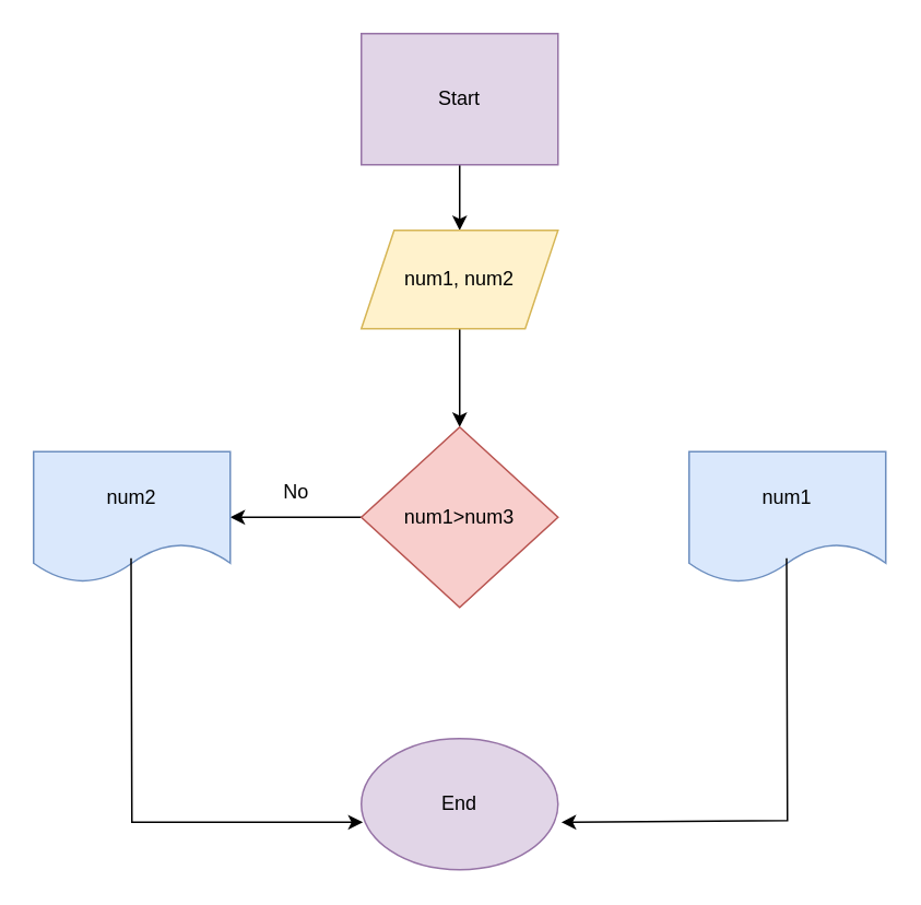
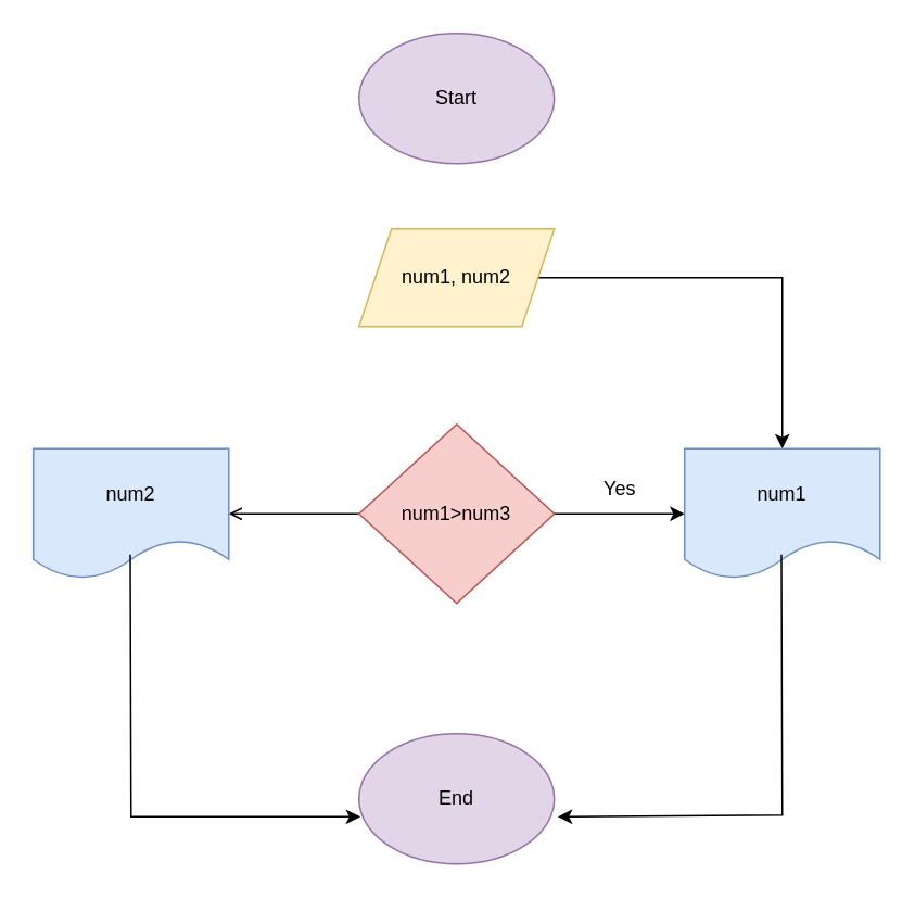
  <mxCell id="0" />
  <mxCell id="1" parent="0" />
- <mxCell id="2" value="" style="edgeStyle=orthogonalEdgeStyle;rounded=0;orthogonalLoop=1;jettySize=auto;html=1;" parent="1" source="3" target="5" edge="1"><mxGeometry relative="1" as="geometry" /></mxCell>
- <mxCell id="3" value="Start" style="whiteSpace=wrap;html=1;fillColor=#e1d5e7;strokeColor=#9673a6;rounded=0;" parent="1" vertex="1"><mxGeometry x="220" y="20" width="120" height="80" as="geometry" /></mxCell>
- <mxCell id="4" value="" style="edgeStyle=orthogonalEdgeStyle;rounded=0;orthogonalLoop=1;jettySize=auto;html=1;" parent="1" source="5" target="8" edge="1"><mxGeometry relative="1" as="geometry" /></mxCell>
+ <mxCell id="3" value="Start" style="ellipse;whiteSpace=wrap;html=1;fillColor=#e1d5e7;strokeColor=#9673a6;" parent="1" vertex="1"><mxGeometry x="220" y="20" width="120" height="80" as="geometry" /></mxCell>
+ <mxCell id="4" value="" style="edgeStyle=orthogonalEdgeStyle;rounded=0;orthogonalLoop=1;jettySize=auto;html=1;" parent="1" source="5" target="9" edge="1"><mxGeometry relative="1" as="geometry" /></mxCell>
  <mxCell id="5" value="num1, num2" style="shape=parallelogram;perimeter=parallelogramPerimeter;whiteSpace=wrap;html=1;fixedSize=1;fillColor=#fff2cc;strokeColor=#d6b656;" parent="1" vertex="1"><mxGeometry x="220" y="140" width="120" height="60" as="geometry" /></mxCell>
- <mxCell id="7" value="" style="edgeStyle=orthogonalEdgeStyle;rounded=0;orthogonalLoop=1;jettySize=auto;html=1;" parent="1" source="8" target="10" edge="1"><mxGeometry relative="1" as="geometry" /></mxCell>
+ <mxCell id="6" value="" style="edgeStyle=orthogonalEdgeStyle;rounded=0;orthogonalLoop=1;jettySize=auto;html=1;" parent="1" source="8" target="9" edge="1"><mxGeometry relative="1" as="geometry" /></mxCell>
+ <mxCell id="7" value="" style="edgeStyle=orthogonalEdgeStyle;rounded=0;orthogonalLoop=1;jettySize=auto;html=1;endArrow=open;" parent="1" source="8" target="10" edge="1"><mxGeometry relative="1" as="geometry" /></mxCell>
  <mxCell id="8" value="num1&amp;gt;num3" style="rhombus;whiteSpace=wrap;html=1;fillColor=#f8cecc;strokeColor=#b85450;" parent="1" vertex="1"><mxGeometry x="220" y="260" width="120" height="110" as="geometry" /></mxCell>
  <mxCell id="9" value="num1" style="shape=document;whiteSpace=wrap;html=1;boundedLbl=1;fillColor=#dae8fc;strokeColor=#6c8ebf;" parent="1" vertex="1"><mxGeometry x="420" y="275" width="120" height="80" as="geometry" /></mxCell>
  <mxCell id="10" value="num2" style="shape=document;whiteSpace=wrap;html=1;boundedLbl=1;fillColor=#dae8fc;strokeColor=#6c8ebf;" parent="1" vertex="1"><mxGeometry x="20" y="275" width="120" height="80" as="geometry" /></mxCell>
- <mxCell id="12" value="No" style="text;html=1;align=center;verticalAlign=middle;resizable=0;points=[];autosize=1;strokeColor=none;fillColor=none;" parent="1" vertex="1"><mxGeometry x="160" y="285" width="40" height="30" as="geometry" /></mxCell>
+ <mxCell id="11" value="Yes" style="text;html=1;align=center;verticalAlign=middle;resizable=0;points=[];autosize=1;strokeColor=none;fillColor=none;" parent="1" vertex="1"><mxGeometry x="360" y="285" width="40" height="30" as="geometry" /></mxCell>
  <mxCell id="13" value="End" style="ellipse;whiteSpace=wrap;html=1;fillColor=#e1d5e7;strokeColor=#9673a6;" parent="1" vertex="1"><mxGeometry x="220" y="450" width="120" height="80" as="geometry" /></mxCell>
  <mxCell id="14" value="" style="endArrow=classic;html=1;rounded=0;entryX=0.008;entryY=0.638;entryDx=0;entryDy=0;entryPerimeter=0;" parent="1" target="13" edge="1"><mxGeometry x="-1" y="-10" width="50" height="50" relative="1" as="geometry"><mxPoint x="79.5" y="340" as="sourcePoint" /><mxPoint x="79.5" y="450" as="targetPoint" /><Array as="points"><mxPoint x="80" y="501" /></Array><mxPoint as="offset" /></mxGeometry></mxCell>
  <mxCell id="15" value="" style="endArrow=classic;html=1;rounded=0;entryX=1.017;entryY=0.638;entryDx=0;entryDy=0;entryPerimeter=0;" parent="1" target="13" edge="1"><mxGeometry x="-1" y="-20" width="50" height="50" relative="1" as="geometry"><mxPoint x="479.5" y="340" as="sourcePoint" /><mxPoint x="479.5" y="410" as="targetPoint" /><Array as="points"><mxPoint x="480" y="500" /></Array><mxPoint x="20" y="-20" as="offset" /></mxGeometry></mxCell>
